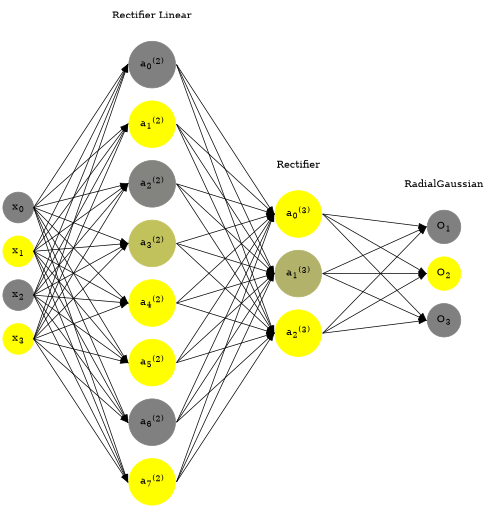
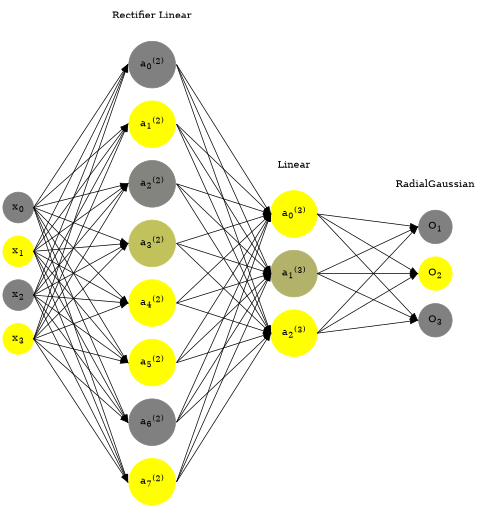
  digraph {
    rankdir=LR
    ranksep=1.4
    splines=false
    node [color="0.1667, 0.0, 0.5" fillcolor="0.1667, 0.0, 0.5" shape=circle style=filled]
    edge [headport=w style=solid tailport=e]
    n1 [label=<x<sub>0</sub>>]
    n2 [color="0.1667, 1.0, 1.0" fillcolor="0.1667, 1.0, 1.0" label=<x<sub>1</sub>>]
    n3 [label=<x<sub>2</sub>>]
    n4 [color="0.1667, 1.0, 1.0" fillcolor="0.1667, 1.0, 1.0" label=<x<sub>3</sub>>]
    n5 [color="0.1667, 0.000000, 0.500000" fillcolor="0.1667, 0.000000, 0.500000" label=<a<sub>0</sub><sup>(2)</sup>>]
    n6 [color="0.1667, 1.844160, 1.422080" fillcolor="0.1667, 1.844160, 1.422080" label=<a<sub>1</sub><sup>(2)</sup>>]
    n7 [color="0.1667, 0.028587, 0.514293" fillcolor="0.1667, 0.028587, 0.514293" label=<a<sub>2</sub><sup>(2)</sup>>]
    n8 [color="0.1667, 0.522783, 0.761391" fillcolor="0.1667, 0.522783, 0.761391" label=<a<sub>3</sub><sup>(2)</sup>>]
    n9 [color="0.1667, 1.055459, 1.027729" fillcolor="0.1667, 1.055459, 1.027729" label=<a<sub>4</sub><sup>(2)</sup>>]
    n10 [color="0.1667, 1.130015, 1.065007" fillcolor="0.1667, 1.130015, 1.065007" label=<a<sub>5</sub><sup>(2)</sup>>]
    n11 [color="0.1667, 0.000000, 0.500000" fillcolor="0.1667, 0.000000, 0.500000" label=<a<sub>6</sub><sup>(2)</sup>>]
    n12 [color="0.1667, 1.777300, 1.388650" fillcolor="0.1667, 1.777300, 1.388650" label=<a<sub>7</sub><sup>(2)</sup>>]
    n13 [color="0.1667, 3.120816, 2.060408" fillcolor="0.1667, 3.120816, 2.060408" label=<a<sub>0</sub><sup>(3)</sup>>]
    n14 [color="0.1667, 0.395921, 0.697961" fillcolor="0.1667, 0.395921, 0.697961" label=<a<sub>1</sub><sup>(3)</sup>>]
    n15 [color="0.1667, 3.174962, 2.087481" fillcolor="0.1667, 3.174962, 2.087481" label=<a<sub>2</sub><sup>(3)</sup>>]
    n16 [label=<O<sub>1</sub>>]
    n17 [color="0.1667, 1.0, 1.0" fillcolor="0.1667, 1.0, 1.0" label=<O<sub>2</sub>>]
    n18 [label=<O<sub>3</sub>>]
    n19 [label="Rectifier Linear" shape=plaintext color="" fillcolor="" style=""]
-   n20 [label=Rectifier shape=plaintext color="" fillcolor="" style=""]
+   n20 [label=Linear shape=plaintext color="" fillcolor="" style=""]
    n21 [label=RadialGaussian shape=plaintext color="" fillcolor="" style=""]
    subgraph sub_1 {
      n1
    }
    subgraph sub_2 {
      n2
    }
    subgraph sub_3 {
      n3
    }
    subgraph sub_4 {
      n4
    }
    subgraph sub_5 {
      n5
    }
    subgraph sub_6 {
      n6
    }
    subgraph sub_7 {
      n7
    }
    subgraph sub_8 {
      n8
    }
    subgraph sub_9 {
      n9
    }
    subgraph sub_10 {
      n10
    }
    subgraph sub_11 {
      n11
    }
    subgraph sub_12 {
      n12
    }
    subgraph sub_13 {
      n13
    }
    subgraph sub_14 {
      n14
    }
    subgraph sub_15 {
      n15
    }
    subgraph sub_16 {
      n16
    }
    subgraph sub_17 {
      n17
    }
    subgraph sub_18 {
      n18
    }
    subgraph sub_19 {
      rank=same
      n1
      n2
      n3
      n4
    }
    subgraph sub_20 {
      rank=same
      n5
      n6
      n7
      n8
      n9
      n10
      n11
      n12
    }
    subgraph sub_21 {
      rank=same
      n13
      n14
      n15
    }
    subgraph sub_22 {
      rank=same
      n16
      n17
      n18
    }
    subgraph sub_23 {
      rank=same
      n5
      n19
    }
    subgraph sub_24 {
      rank=same
      n13
      n20
    }
    subgraph sub_25 {
      rank=same
      n16
      n21
    }
    n1 -> n2 [style=invis]
    n1 -> n5
    n1 -> n6
    n1 -> n7
    n1 -> n8
    n1 -> n9
    n1 -> n10
    n1 -> n11
    n1 -> n12
    n2 -> n3 [style=invis]
    n2 -> n5
    n2 -> n6
    n2 -> n7
    n2 -> n8
    n2 -> n9
    n2 -> n10
    n2 -> n11
    n2 -> n12
    n3 -> n4 [style=invis]
    n3 -> n5
    n3 -> n6
    n3 -> n7
    n3 -> n8
    n3 -> n9
    n3 -> n10
    n3 -> n11
    n3 -> n12
    n4 -> n5
    n4 -> n6
    n4 -> n7
    n4 -> n8
    n4 -> n9
    n4 -> n10
    n4 -> n11
    n4 -> n12
    n5 -> n6 [style=invis]
    n5 -> n13
    n5 -> n14
    n5 -> n15
    n6 -> n7 [style=invis]
    n6 -> n13
    n6 -> n14
    n6 -> n15
    n7 -> n8 [style=invis]
    n7 -> n13
    n7 -> n14
    n7 -> n15
    n8 -> n9 [style=invis]
    n8 -> n13
    n8 -> n14
    n8 -> n15
    n9 -> n10 [style=invis]
    n9 -> n13
    n9 -> n14
    n9 -> n15
    n10 -> n11 [style=invis]
    n10 -> n13
    n10 -> n14
    n10 -> n15
    n11 -> n12 [style=invis]
    n11 -> n13
    n11 -> n14
    n11 -> n15
    n12 -> n13
    n12 -> n14
    n12 -> n15
    n13 -> n14 [style=invis]
    n13 -> n16
    n13 -> n17
    n13 -> n18
    n14 -> n15 [style=invis]
    n14 -> n16
    n14 -> n17
    n14 -> n18
    n15 -> n16
    n15 -> n17
    n15 -> n18
    n16 -> n17 [style=invis]
    n17 -> n18 [style=invis]
    n19 -> n5 [style=invis]
    n20 -> n13 [style=invis]
    n21 -> n16 [style=invis]
  }
